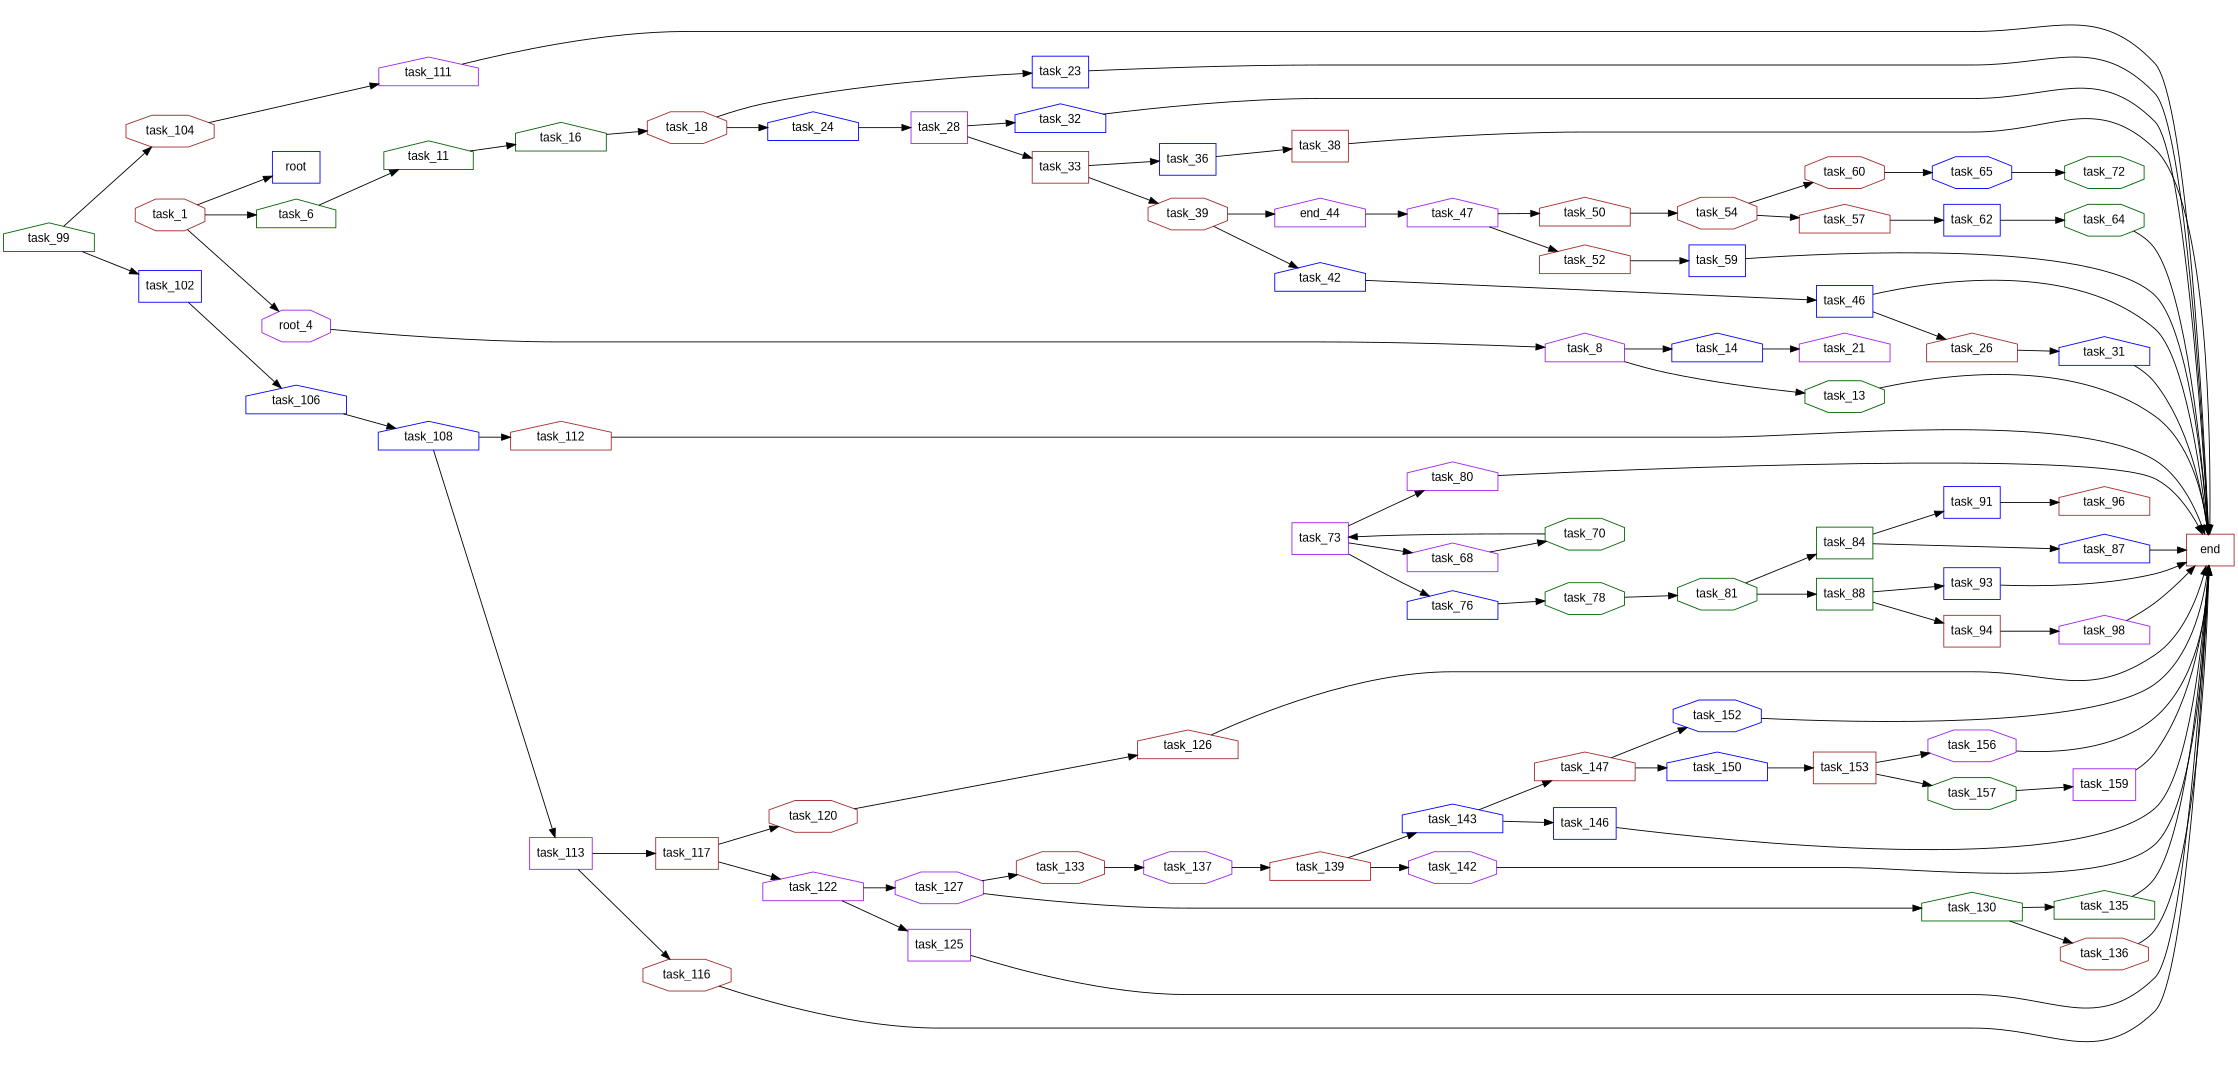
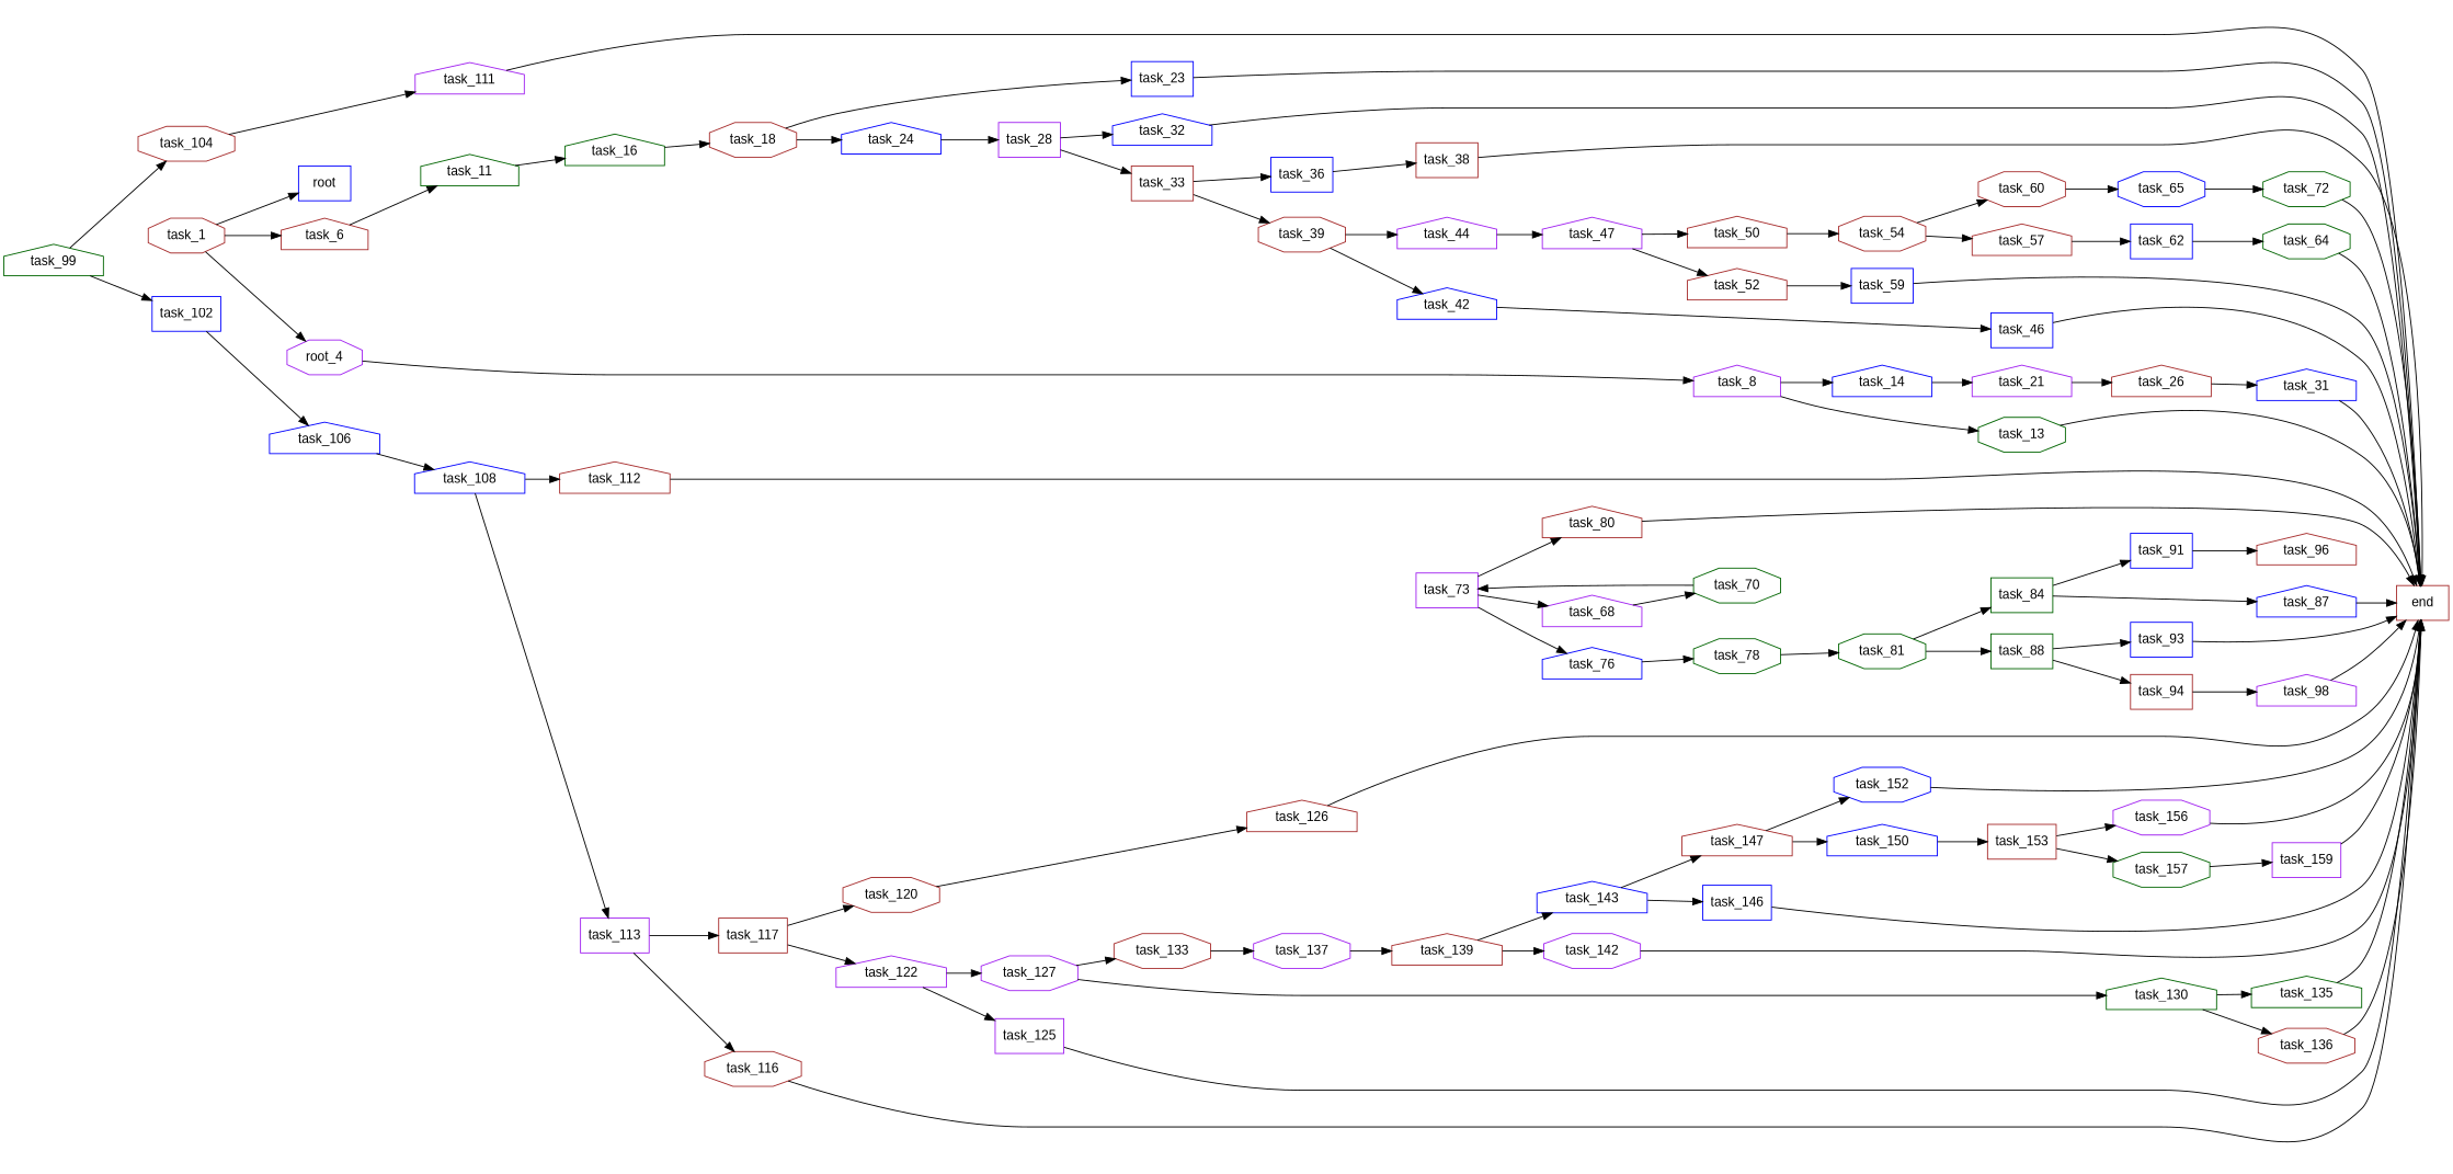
  digraph {
    fontname="Liberation Sans"
    rankdir=LR
    node [color=brown fontname="Liberation Sans" shape=house]
    edge [fontname="Liberation Sans"]
    root [color=blue shape=box]
    task_1 [shape=octagon]
    n3 [color=purple label=root_4 shape=octagon]
-   task_6 [color=darkgreen]
+   task_6
    task_8 [color=purple]
    task_11 [color=darkgreen]
    task_13 [color=darkgreen shape=octagon]
    task_14 [color=blue]
    task_16 [color=darkgreen]
    end [shape=box]
    task_21 [color=purple]
    task_18 [shape=octagon]
    task_26
    task_23 [color=blue shape=box]
    task_24 [color=blue]
    task_28 [color=purple shape=box]
    task_31 [color=blue]
    task_32 [color=blue]
    task_33 [shape=box]
    task_36 [color=blue shape=box]
    task_39 [shape=octagon]
    task_38 [shape=box]
    task_42 [color=blue]
-   task_44 [color=purple label=end_44]
+   task_44 [color=purple]
    task_46 [color=blue shape=box]
    task_47 [color=purple]
    task_50
    task_52
    task_54 [shape=octagon]
    task_59 [color=blue shape=box]
    task_57
    task_60 [shape=octagon]
    task_62 [color=blue shape=box]
    task_65 [color=blue shape=octagon]
    task_64 [color=darkgreen shape=octagon]
    task_72 [color=darkgreen shape=octagon]
    task_68 [color=purple]
    task_70 [color=darkgreen shape=octagon]
    task_73 [color=purple shape=box]
    task_76 [color=blue]
-   task_80 [color=purple]
+   task_80
    task_78 [color=darkgreen shape=octagon]
    task_81 [color=darkgreen shape=octagon]
    task_84 [color=darkgreen shape=box]
    task_88 [color=darkgreen shape=box]
    task_87 [color=blue]
    task_91 [color=blue shape=box]
    task_93 [color=blue shape=box]
    task_94 [shape=box]
    task_96
    task_98 [color=purple]
    task_99 [color=darkgreen]
    task_102 [color=blue shape=box]
    task_104 [shape=octagon]
    task_106 [color=blue]
    task_111 [color=purple]
    task_108 [color=blue]
    task_112
    task_113 [color=purple shape=box]
    task_116 [shape=octagon]
    task_117 [shape=box]
    task_120 [shape=octagon]
    task_122 [color=purple]
    task_126
    task_125 [color=purple shape=box]
    task_127 [color=purple shape=octagon]
    task_130 [color=darkgreen]
    task_133 [shape=octagon]
    task_135 [color=darkgreen]
    task_136 [shape=octagon]
    task_137 [color=purple shape=octagon]
    task_139
    task_142 [color=purple shape=octagon]
    task_143 [color=blue]
    task_146 [color=blue shape=box]
    task_147
    task_150 [color=blue]
    task_152 [color=blue shape=octagon]
    task_153 [shape=box]
    task_156 [color=purple shape=octagon]
    task_157 [color=darkgreen shape=octagon]
    task_159 [color=purple shape=box]
    task_1 -> root
    task_1 -> n3
    task_1 -> task_6
    n3 -> task_8
    task_6 -> task_11
    task_8 -> task_13
    task_8 -> task_14
    task_11 -> task_16
    task_13 -> end
    task_14 -> task_21
    task_16 -> task_18
-   task_46 -> task_26
+   task_21 -> task_26
    task_18 -> task_23
    task_18 -> task_24
    task_26 -> task_31
    task_23 -> end
    task_24 -> task_28
    task_28 -> task_32
    task_28 -> task_33
    task_31 -> end
    task_32 -> end
    task_33 -> task_36
    task_33 -> task_39
    task_36 -> task_38
    task_39 -> task_42
    task_39 -> task_44
    task_38 -> end
    task_42 -> task_46
    task_44 -> task_47
    task_46 -> end
    task_47 -> task_50
    task_47 -> task_52
    task_50 -> task_54
    task_52 -> task_59
    task_54 -> task_57
    task_54 -> task_60
    task_59 -> end
    task_57 -> task_62
    task_60 -> task_65
    task_62 -> task_64
    task_65 -> task_72
    task_64 -> end
+   task_72 -> end
    task_68 -> task_70
    task_70 -> task_73
    task_73 -> task_68
    task_73 -> task_76
    task_73 -> task_80
    task_76 -> task_78
    task_80 -> end
    task_78 -> task_81
    task_81 -> task_84
    task_81 -> task_88
    task_84 -> task_87
    task_84 -> task_91
    task_88 -> task_93
    task_88 -> task_94
    task_87 -> end
    task_91 -> task_96
    task_93 -> end
    task_94 -> task_98
    task_98 -> end
    task_99 -> task_102
    task_99 -> task_104
    task_102 -> task_106
    task_104 -> task_111
    task_106 -> task_108
    task_111 -> end
    task_108 -> task_112
    task_108 -> task_113
    task_112 -> end
    task_113 -> task_116
    task_113 -> task_117
    task_116 -> end
    task_117 -> task_120
    task_117 -> task_122
    task_120 -> task_126
    task_122 -> task_125
    task_122 -> task_127
    task_126 -> end
    task_125 -> end
    task_127 -> task_130
    task_127 -> task_133
    task_130 -> task_135
    task_130 -> task_136
    task_133 -> task_137
    task_135 -> end
    task_136 -> end
    task_137 -> task_139
    task_139 -> task_142
    task_139 -> task_143
    task_142 -> end
    task_143 -> task_146
    task_143 -> task_147
    task_146 -> end
    task_147 -> task_150
    task_147 -> task_152
    task_150 -> task_153
    task_152 -> end
    task_153 -> task_156
    task_153 -> task_157
    task_156 -> end
    task_157 -> task_159
    task_159 -> end
  }
